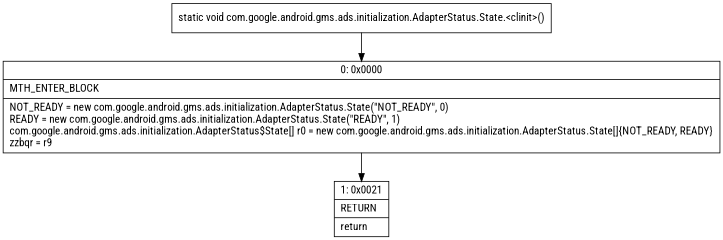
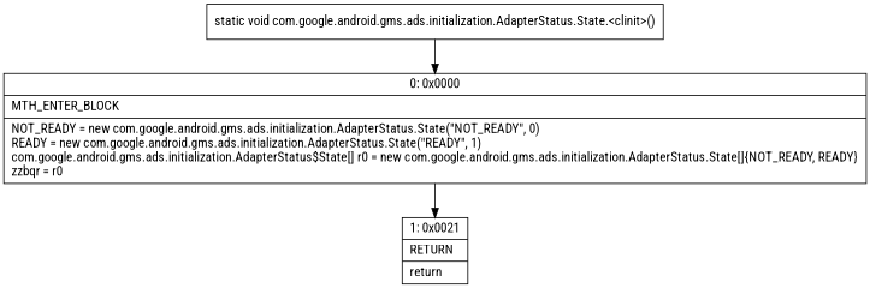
  digraph {
    fontname="Roboto Condensed"
    node [shape=record fontname="Roboto Condensed"]
    edge [fontname="Roboto Condensed"]
-   n1 [label="{0\:\ 0x0000|MTH_ENTER_BLOCK\l|NOT_READY = new com.google.android.gms.ads.initialization.AdapterStatus.State(\"NOT_READY\", 0)\lREADY = new com.google.android.gms.ads.initialization.AdapterStatus.State(\"READY\", 1)\lcom.google.android.gms.ads.initialization.AdapterStatus$State[] r0 = new com.google.android.gms.ads.initialization.AdapterStatus.State[]\{NOT_READY, READY\}\lzzbqr = r9\l}"]
+   n1 [label="{0\:\ 0x0000|MTH_ENTER_BLOCK\l|NOT_READY = new com.google.android.gms.ads.initialization.AdapterStatus.State(\"NOT_READY\", 0)\lREADY = new com.google.android.gms.ads.initialization.AdapterStatus.State(\"READY\", 1)\lcom.google.android.gms.ads.initialization.AdapterStatus$State[] r0 = new com.google.android.gms.ads.initialization.AdapterStatus.State[]\{NOT_READY, READY\}\lzzbqr = r0\l}"]
    n2 [label="{1\:\ 0x0021|RETURN\l|return\l}"]
    n3 [label="{static void com.google.android.gms.ads.initialization.AdapterStatus.State.\<clinit\>() }"]
    n1 -> n2
    n3 -> n1
  }
